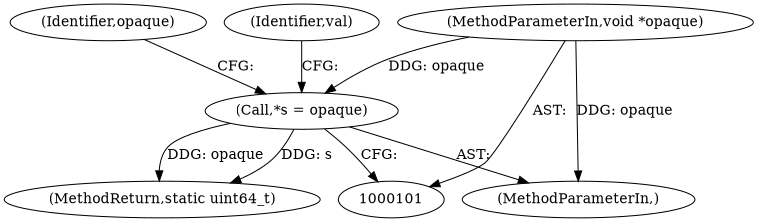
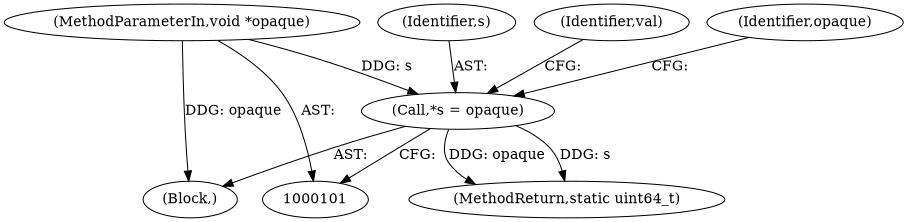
  digraph {
    n1 [label="(Call,*s = opaque)"]
-   n2 [label="(MethodParameterIn,)"]
+   n2 [label="(Block,)"]
    n3 [label="(MethodReturn,static uint64_t)"]
    1000101
    n5 [label="(Identifier,opaque)"]
    n6 [label="(MethodParameterIn,void *opaque)"]
+   n7 [label="(Identifier,s)"]
    n8 [label="(Identifier,val)"]
    n1 -> n2 [label="AST: "]
    n1 -> n3 [label="DDG: s"]
    n1 -> n3 [label="DDG: opaque"]
    n1 -> 1000101 [label="CFG: "]
    n5 -> n1 [label="CFG: "]
-   n6 -> n1 [label="DDG: opaque"]
+   n6 -> n1 [label="DDG: s"]
    n6 -> n2 [label="DDG: opaque"]
    n6 -> 1000101 [label="AST: "]
+   n7 -> n1 [label="AST: "]
    n8 -> n1 [label="CFG: "]
  }
